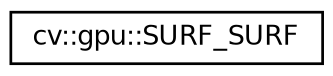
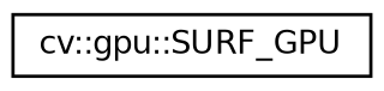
  digraph {
    rankdir=LR
-   n1 [color=black fillcolor=white fontname=Helvetica fontsize=10 height=0.2 label="cv::gpu::SURF_SURF" shape=record style=filled width=0.4]
+   n1 [color=black fillcolor=white fontname=Helvetica fontsize=10 height=0.2 label="cv::gpu::SURF_GPU" shape=record style=filled width=0.4]
  }
